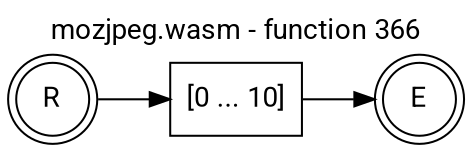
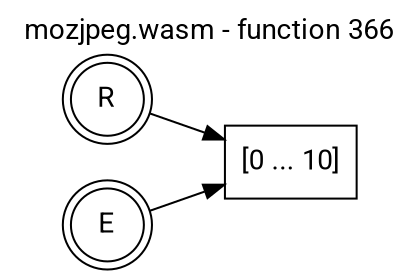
  digraph {
    fontname=Roboto
    label="mozjpeg.wasm - function 366"
    labelfontcolor=black
    labelfontname=Helvetica
    labelfontsize=16
    labelloc=t
    rankdir=LR
    node [fontname=Roboto shape=doublecircle]
    edge [fontname=Roboto]
    n1 [color=black label="[0 ... 10]" shape=box style=solid]
    R
    E
-   n1 -> E
+   E -> n1
    R -> n1
  }
